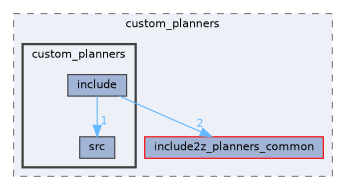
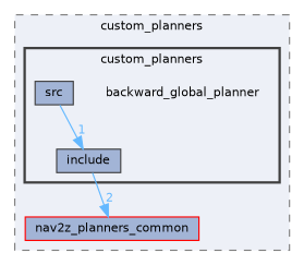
  digraph {
    compound=true
    node [fontname=Helvetica fontsize=10 shape=box color=grey25 fillcolor="#a2b4d6" style=filled]
    edge [color=steelblue1 fontcolor=steelblue1 fontname=Helvetica fontsize=10 labeldistance=1.5 labelfontname=Helvetica labelfontsize=10]
+   n1 [height=0.2 label=backward_global_planner shape=plaintext width=0.4 color="" fillcolor="" style=""]
    n2 [height=0.2 label=include width=0.4]
    n3 [height=0.2 label=src width=0.4]
-   n4 [color=red height=0.2 label=include2z_planners_common width=0.4]
+   n4 [color=red height=0.2 label=nav2z_planners_common width=0.4]
    subgraph cluster_1 {
      bgcolor="#edf0f7"
      fontname=Helvetica
      fontsize=10
      label=custom_planners
      pencolor=grey50
      style="filled,dashed"
      n4
      subgraph cluster_2 {
        bgcolor="#edf0f7"
        fontname=Helvetica
        fontsize=10
        label=custom_planners
        pencolor=grey25
        style="filled,bold"
+       n1
        n2
        n3
      }
    }
    n2 -> n4 [headlabel=2]
-   n2 -> n3 [headlabel=1]
+   n3 -> n2 [headlabel=1]
  }
